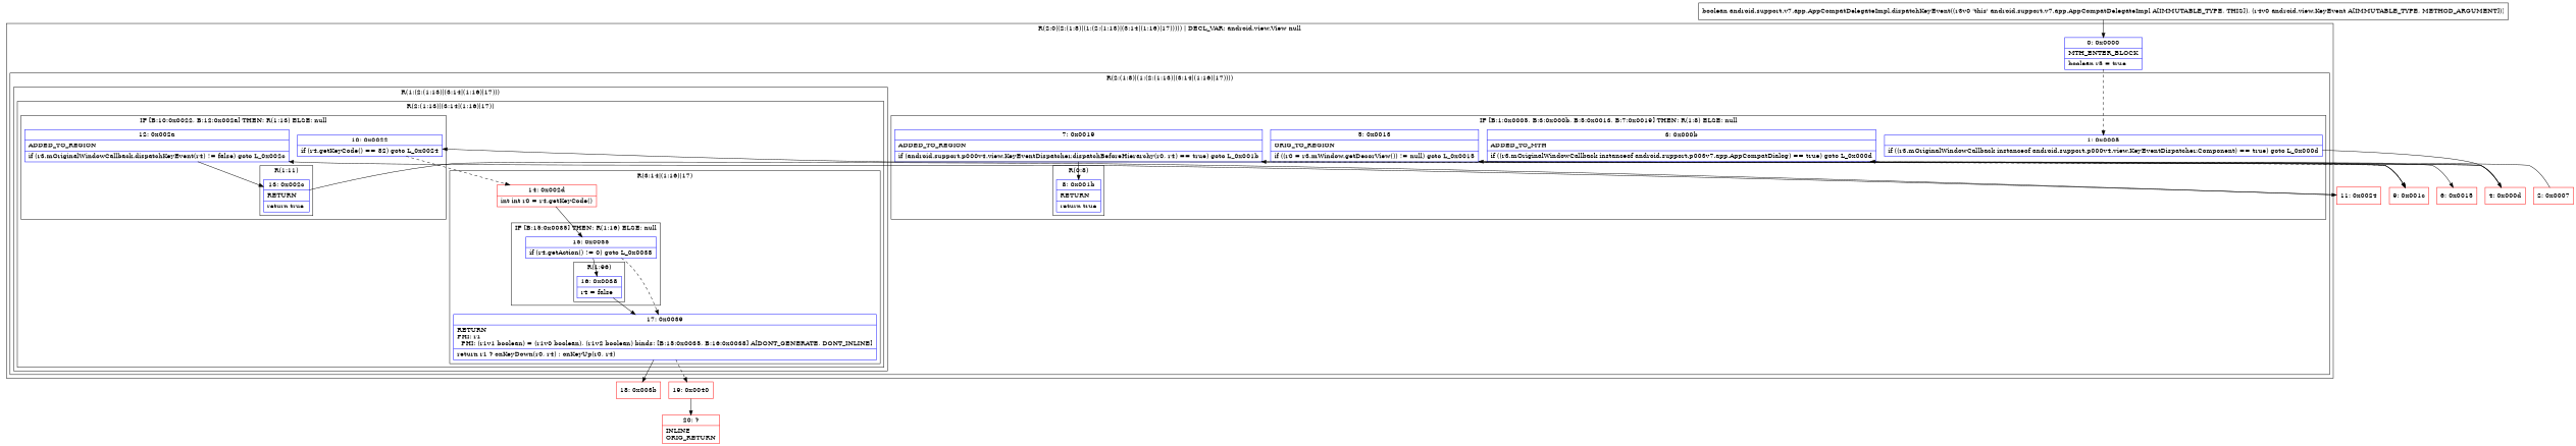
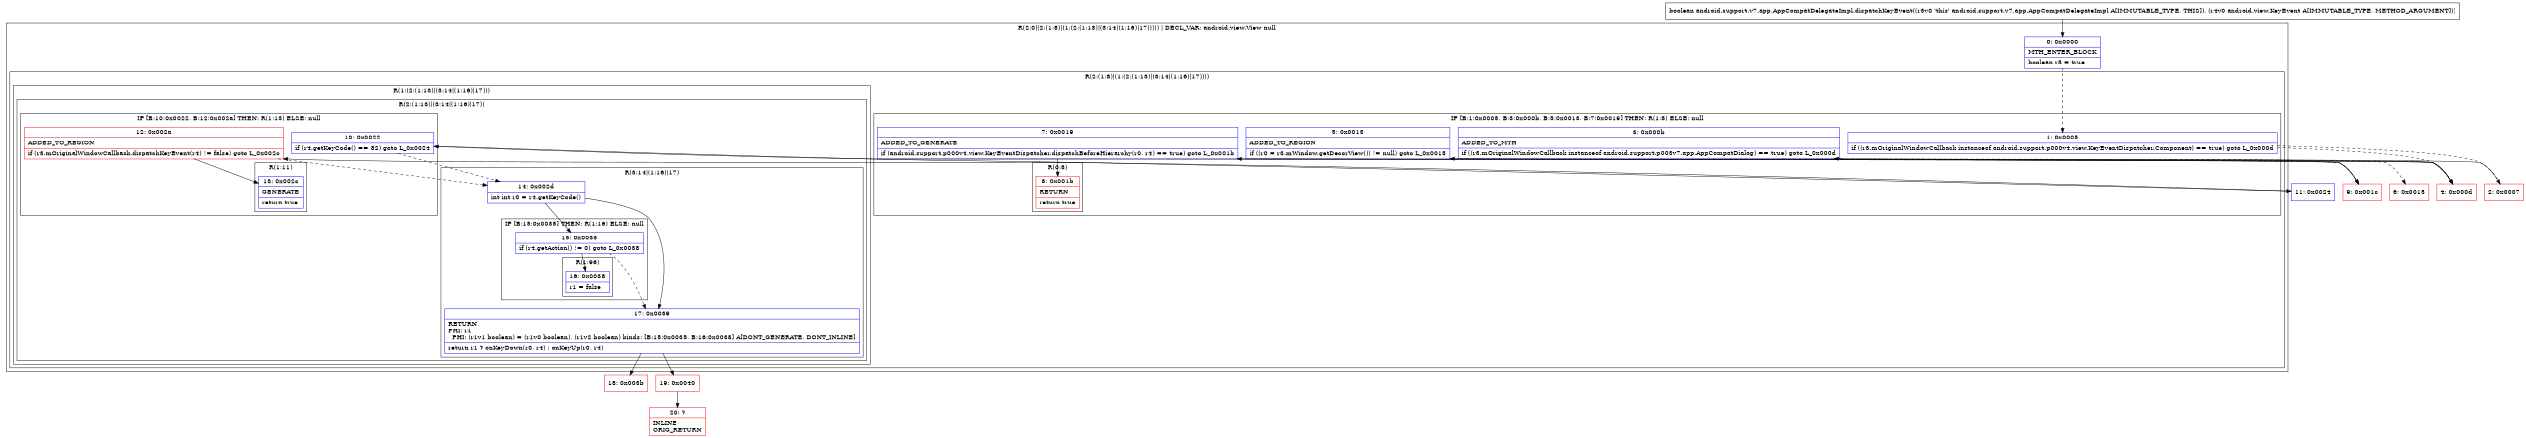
  digraph {
    node [color=blue shape=record]
-   n1 [label="{8\:\ 0x001b|RETURN\l|return true\l}"]
+   n1 [color=red label="{8\:\ 0x001b|RETURN\l|return true\l}"]
    n2 [label="{1\:\ 0x0005|if ((r3.mOriginalWindowCallback instanceof android.support.p000v4.view.KeyEventDispatcher.Component) == true) goto L_0x000d\l}"]
    n3 [label="{3\:\ 0x000b|ADDED_TO_MTH\l|if ((r3.mOriginalWindowCallback instanceof android.support.p003v7.app.AppCompatDialog) == true) goto L_0x000d\l}"]
-   n4 [label="{5\:\ 0x0013|ORIG_TO_REGION\l|if ((r0 = r3.mWindow.getDecorView()) != null) goto L_0x0015\l}"]
-   n5 [label="{7\:\ 0x0019|ADDED_TO_REGION\l|if (android.support.p000v4.view.KeyEventDispatcher.dispatchBeforeHierarchy(r0, r4) == true) goto L_0x001b\l}"]
-   n6 [label="{13\:\ 0x002c|RETURN\l|return true\l}"]
+   n4 [label="{5\:\ 0x0013|ADDED_TO_REGION\l|if ((r0 = r3.mWindow.getDecorView()) != null) goto L_0x0015\l}"]
+   n5 [label="{7\:\ 0x0019|ADDED_TO_GENERATE\l|if (android.support.p000v4.view.KeyEventDispatcher.dispatchBeforeHierarchy(r0, r4) == true) goto L_0x001b\l}"]
+   n6 [label="{13\:\ 0x002c|GENERATE\l|return true\l}"]
    n7 [label="{10\:\ 0x0022|if (r4.getKeyCode() == 82) goto L_0x0024\l}"]
-   n8 [label="{12\:\ 0x002a|ADDED_TO_REGION\l|if (r3.mOriginalWindowCallback.dispatchKeyEvent(r4) != false) goto L_0x002c\l}"]
-   n9 [label="{16\:\ 0x0038|r4 = false\l}"]
+   n8 [color=red label="{12\:\ 0x002a|ADDED_TO_REGION\l|if (r3.mOriginalWindowCallback.dispatchKeyEvent(r4) != false) goto L_0x002c\l}"]
+   n9 [label="{16\:\ 0x0038|r1 = false\l}"]
    n10 [label="{15\:\ 0x0035|if (r4.getAction() != 0) goto L_0x0038\l}"]
-   n11 [color=red label="{14\:\ 0x002d|int int r0 = r4.getKeyCode()\l}"]
+   n11 [label="{14\:\ 0x002d|int int r0 = r4.getKeyCode()\l}"]
    n12 [label="{17\:\ 0x0039|RETURN\lPHI: r1 \l  PHI: (r1v1 boolean) = (r1v0 boolean), (r1v2 boolean) binds: [B:15:0x0035, B:16:0x0038] A[DONT_GENERATE, DONT_INLINE]\l|return r1 ? onKeyDown(r0, r4) : onKeyUp(r0, r4)\l}"]
    n13 [label="{0\:\ 0x0000|MTH_ENTER_BLOCK\l|boolean r5 = true\l}"]
    n14 [color=red label="{2\:\ 0x0007}"]
    n15 [color=red label="{4\:\ 0x000d}"]
    n16 [color=red label="{9\:\ 0x001c}"]
    n17 [color=red label="{6\:\ 0x0015}"]
-   n18 [color=red label="{11\:\ 0x0024}"]
+   n18 [label="{11\:\ 0x0024}"]
    n19 [color=red label="{18\:\ 0x003b}"]
    n20 [color=red label="{19\:\ 0x0040}"]
    n21 [color=red label="{20\:\ ?|INLINE\lORIG_RETURN\l}"]
    n22 [label="{boolean android.support.v7.app.AppCompatDelegateImpl.dispatchKeyEvent((r3v0 'this' android.support.v7.app.AppCompatDelegateImpl A[IMMUTABLE_TYPE, THIS]), (r4v0 android.view.KeyEvent A[IMMUTABLE_TYPE, METHOD_ARGUMENT])) }" color=""]
    subgraph cluster_1 {
      label="R(2:0|(2:(1:8)|(1:(2:(1:13)|(3:14|(1:16)|17))))) | DECL_VAR: android.view.View null\l"
      n13
      subgraph cluster_2 {
        label="R(2:(1:8)|(1:(2:(1:13)|(3:14|(1:16)|17))))"
        subgraph cluster_3 {
          label="IF [B:1:0x0005, B:3:0x000b, B:5:0x0013, B:7:0x0019] THEN: R(1:8) ELSE: null"
          n2
          n3
          n4
          n5
          subgraph cluster_4 {
            label="R(0:8)"
            n1
          }
        }
        subgraph cluster_5 {
          label="R(1:(2:(1:13)|(3:14|(1:16)|17)))"
          subgraph cluster_6 {
            label="R(2:(1:13)|(3:14|(1:16)|17))"
            subgraph cluster_7 {
              label="IF [B:10:0x0022, B:12:0x002a] THEN: R(1:13) ELSE: null"
              n7
              n8
              subgraph cluster_8 {
                label="R(1:11)"
                n6
              }
            }
            subgraph cluster_9 {
              label="R(3:14|(1:16)|17)"
              n11
              n12
              subgraph cluster_10 {
                label="IF [B:15:0x0035] THEN: R(1:16) ELSE: null"
                n10
                subgraph cluster_11 {
                  label="R(1:96)"
                  n9
                }
              }
            }
          }
        }
      }
    }
-   n2 -> n15
+   n2 -> n14 [style=dashed]
+   n2 -> n15 [style=dashed]
+   n3 -> n15
    n3 -> n16 [style=dashed]
-   n4 -> n16 [style=dashed]
-   n4 -> n17
+   n4 -> n17 [style=dashed]
    n5 -> n1
-   n5 -> n16 [style=dashed]
+   n5 -> n16 [style=solid]
    n7 -> n11 [style=dashed]
-   n6 -> n18
+   n7 -> n18
    n8 -> n6
-   n9 -> n12
+   n8 -> n11 [style=dashed]
+   n11 -> n12
    n10 -> n9
    n10 -> n12 [style=dashed]
    n11 -> n10
    n12 -> n19
-   n12 -> n20 [style=dashed]
+   n12 -> n20
    n13 -> n2 [style=dashed]
    n14 -> n3
    n15 -> n4
    n15 -> n5
    n16 -> n7
    n18 -> n8
    n20 -> n21
    n22 -> n13
  }
